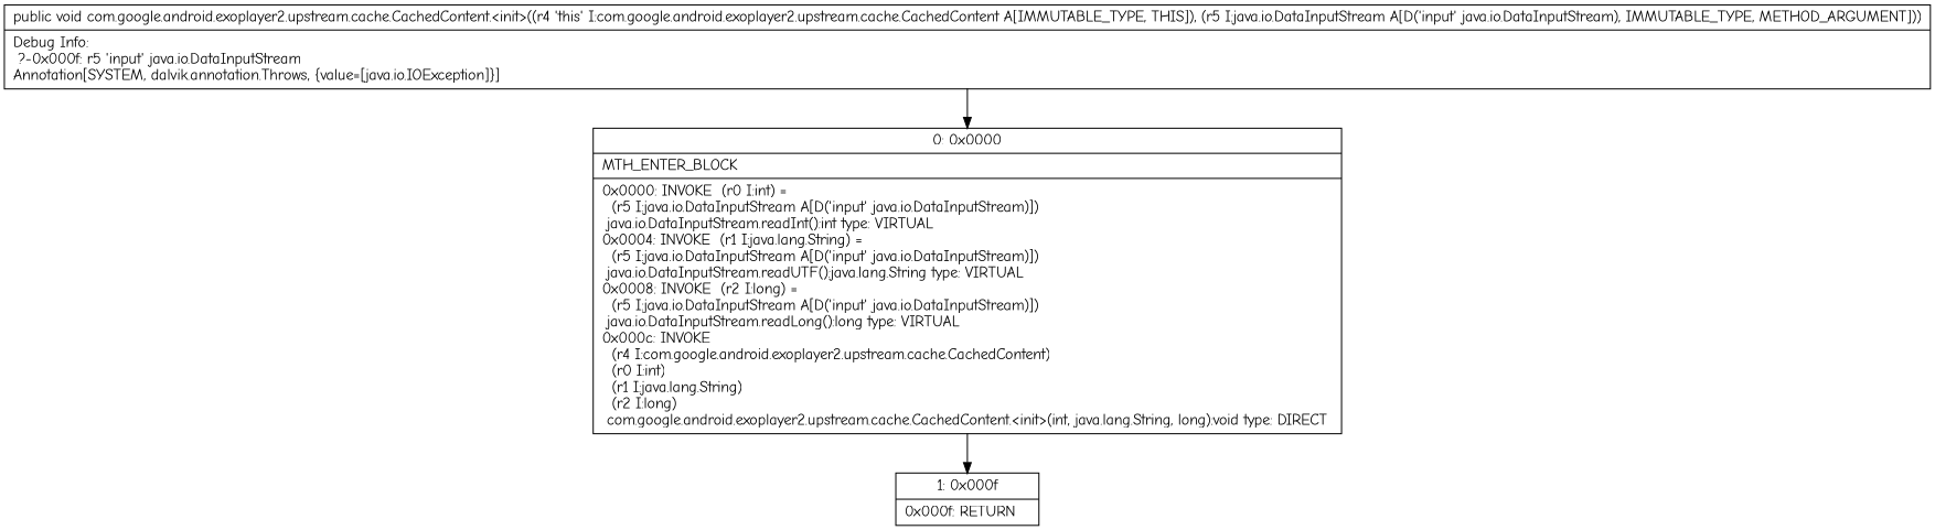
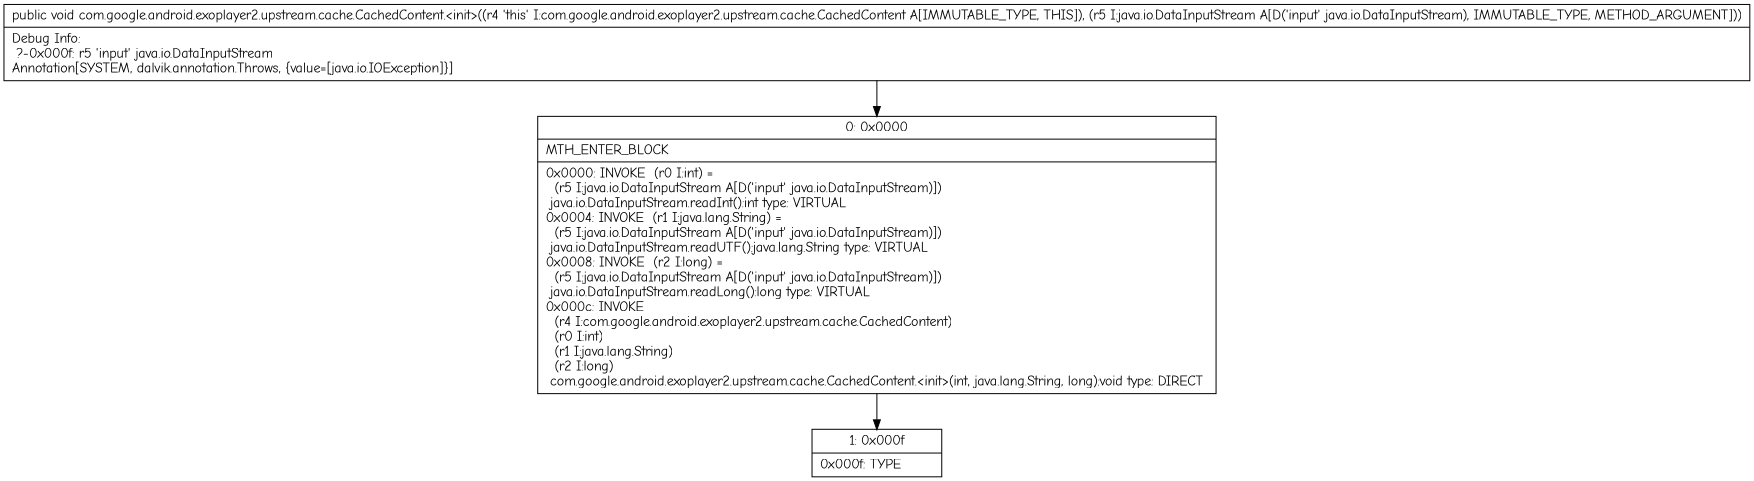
  digraph {
    fontname="Comic Neue"
    node [shape=record fontname="Comic Neue"]
    edge [fontname="Comic Neue"]
    n1 [label="{0\:\ 0x0000|MTH_ENTER_BLOCK\l|0x0000: INVOKE  (r0 I:int) = \l  (r5 I:java.io.DataInputStream A[D('input' java.io.DataInputStream)])\l java.io.DataInputStream.readInt():int type: VIRTUAL \l0x0004: INVOKE  (r1 I:java.lang.String) = \l  (r5 I:java.io.DataInputStream A[D('input' java.io.DataInputStream)])\l java.io.DataInputStream.readUTF():java.lang.String type: VIRTUAL \l0x0008: INVOKE  (r2 I:long) = \l  (r5 I:java.io.DataInputStream A[D('input' java.io.DataInputStream)])\l java.io.DataInputStream.readLong():long type: VIRTUAL \l0x000c: INVOKE  \l  (r4 I:com.google.android.exoplayer2.upstream.cache.CachedContent)\l  (r0 I:int)\l  (r1 I:java.lang.String)\l  (r2 I:long)\l com.google.android.exoplayer2.upstream.cache.CachedContent.\<init\>(int, java.lang.String, long):void type: DIRECT \l}"]
-   n2 [label="{1\:\ 0x000f|0x000f: RETURN   \l}"]
+   n2 [label="{1\:\ 0x000f|0x000f: TYPE   \l}"]
    n3 [label="{public void com.google.android.exoplayer2.upstream.cache.CachedContent.\<init\>((r4 'this' I:com.google.android.exoplayer2.upstream.cache.CachedContent A[IMMUTABLE_TYPE, THIS]), (r5 I:java.io.DataInputStream A[D('input' java.io.DataInputStream), IMMUTABLE_TYPE, METHOD_ARGUMENT]))  | Debug Info:\l  ?\-0x000f: r5 'input' java.io.DataInputStream\lAnnotation[SYSTEM, dalvik.annotation.Throws, \{value=[java.io.IOException]\}]\l}"]
    n1 -> n2
    n3 -> n1
  }
